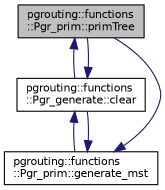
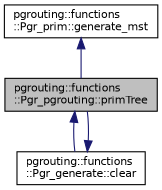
  digraph {
    rankdir=TB
    node [color=black fillcolor=white fontname=Helvetica fontsize=10 shape=record style=filled]
    edge [color=midnightblue dir=back fontname=Helvetica fontsize=10 labelfontname=Helvetica labelfontsize=10 style=solid]
-   n1 [fillcolor=grey75 fontcolor=black height=0.2 label="pgrouting::functions\l::Pgr_prim::primTree" width=0.4]
+   n1 [fillcolor=grey75 fontcolor=black height=0.2 label="pgrouting::functions\l::Pgr_pgrouting::primTree" width=0.4]
    n2 [height=0.2 label="pgrouting::functions\l::Pgr_generate::clear" width=0.4]
    n3 [height=0.2 label="pgrouting::functions\l::Pgr_prim::generate_mst" width=0.4]
    n1 -> n2
    n2 -> n1
-   n2 -> n3
    n3 -> n1
-   n3 -> n2
  }
